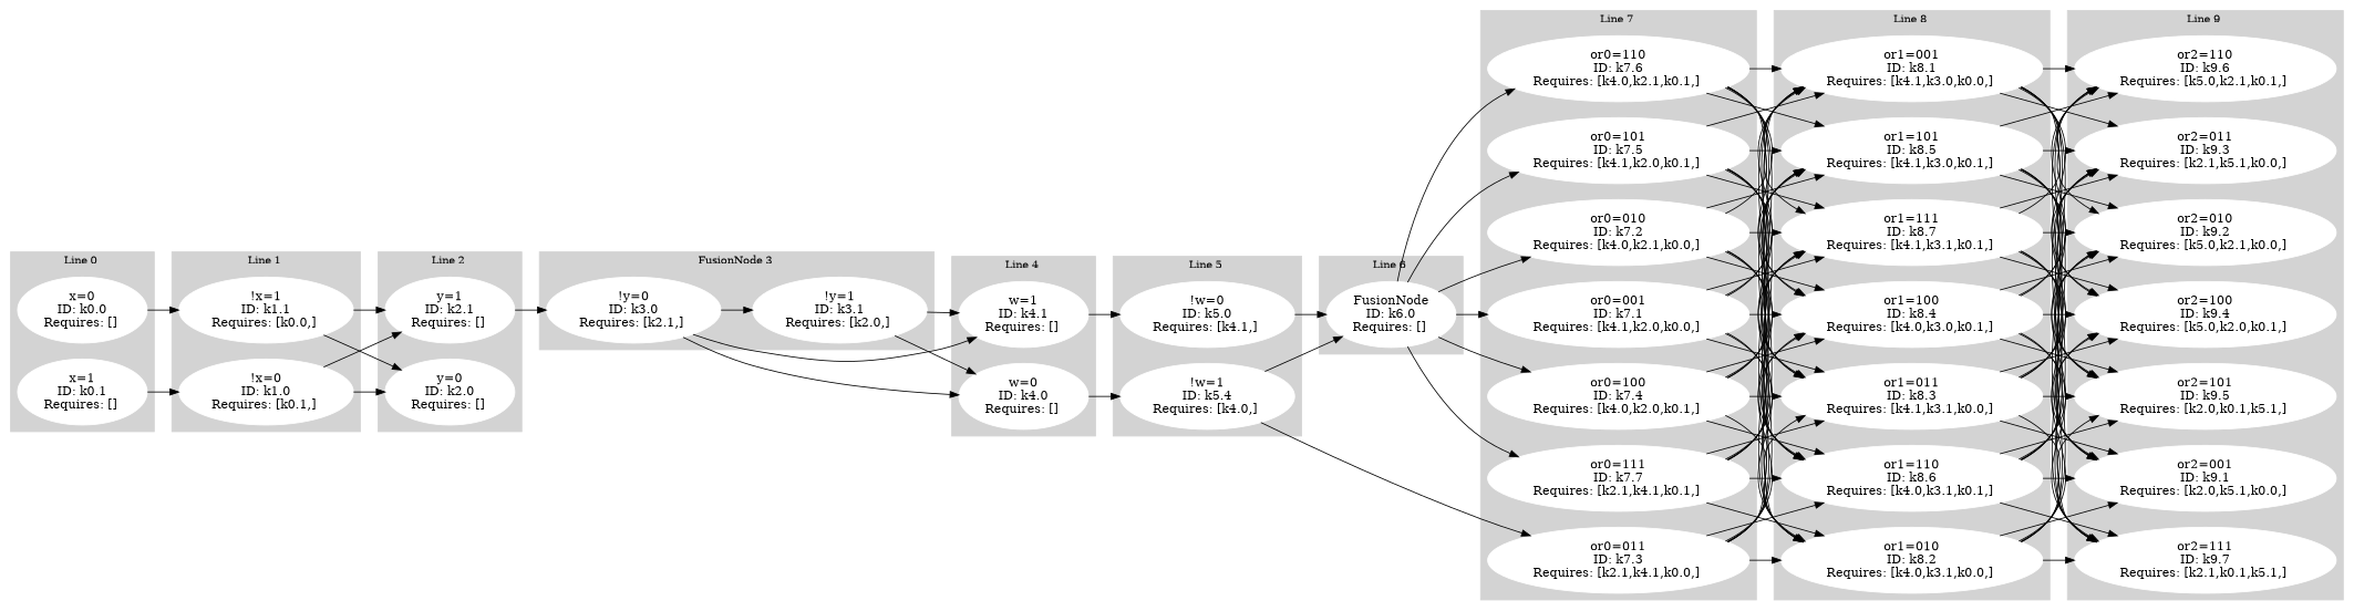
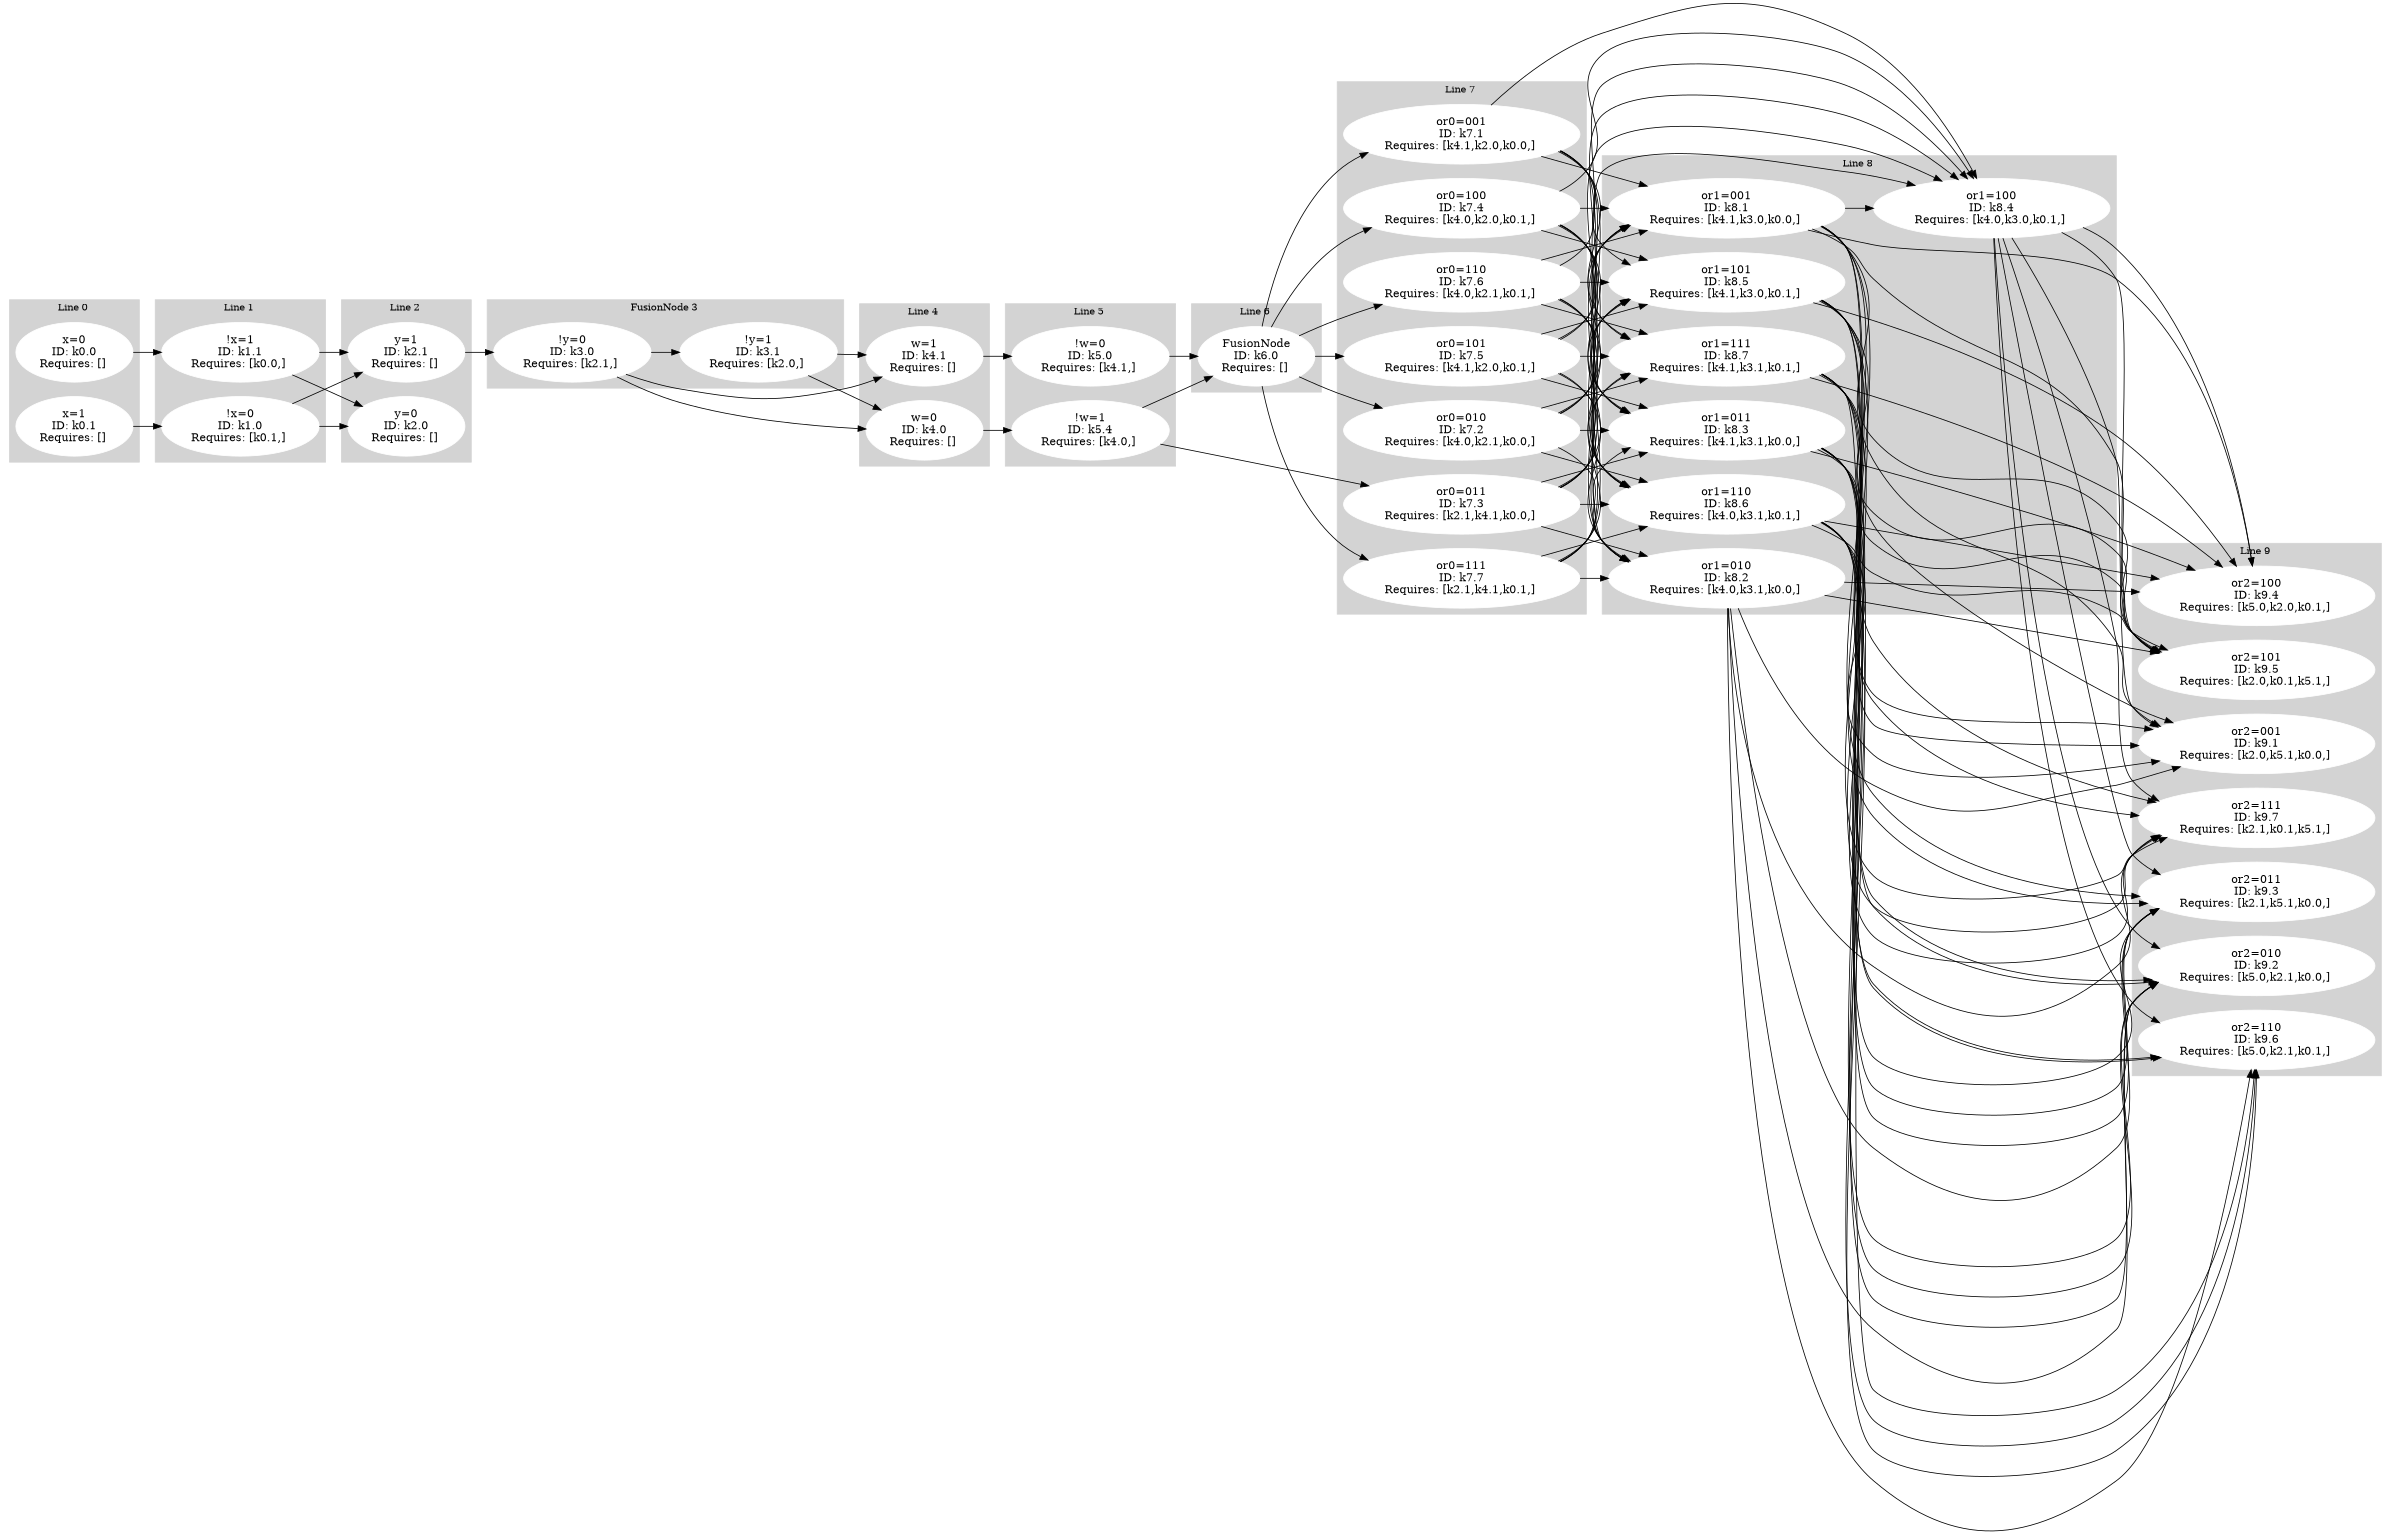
  digraph {
    compound="true "
    rankdir=LR
    node [color=white style=filled]
    n1 [label=<!x=1<BR /> ID: k1.1 <BR />Requires: [k0.0,] <BR />>]
    n2 [label=<!x=0<BR /> ID: k1.0 <BR />Requires: [k0.1,] <BR />>]
    n3 [label=<x=1<BR /> ID: k0.1 <BR />Requires: [] <BR />>]
    n4 [label=<x=0<BR /> ID: k0.0 <BR />Requires: [] <BR />>]
    n5 [label=<y=1<BR /> ID: k2.1 <BR />Requires: [] <BR />>]
    n6 [label=<y=0<BR /> ID: k2.0 <BR />Requires: [] <BR />>]
    n7 [label=<!y=0<BR /> ID: k3.0 <BR />Requires: [k2.1,] <BR />>]
    n8 [label=<!y=1<BR /> ID: k3.1 <BR />Requires: [k2.0,] <BR />>]
    n9 [label=<w=0<BR /> ID: k4.0 <BR />Requires: [] <BR />>]
    n10 [label=<w=1<BR /> ID: k4.1 <BR />Requires: [] <BR />>]
    n11 [label=<!w=0<BR /> ID: k5.0 <BR />Requires: [k4.1,] <BR />>]
    n12 [label=<!w=1<BR /> ID: k5.4 <BR />Requires: [k4.0,] <BR />>]
    n13 [label=<FusionNode<BR /> ID: k6.0 <BR />Requires: [] <BR />>]
    n14 [label=<or0=001<BR /> ID: k7.1 <BR />Requires: [k4.1,k2.0,k0.0,] <BR />>]
    n15 [label=<or0=100<BR /> ID: k7.4 <BR />Requires: [k4.0,k2.0,k0.1,] <BR />>]
    n16 [label=<or0=011<BR /> ID: k7.3 <BR />Requires: [k2.1,k4.1,k0.0,] <BR />>]
    n17 [label=<or0=111<BR /> ID: k7.7 <BR />Requires: [k2.1,k4.1,k0.1,] <BR />>]
    n18 [label=<or0=110<BR /> ID: k7.6 <BR />Requires: [k4.0,k2.1,k0.1,] <BR />>]
    n19 [label=<or0=101<BR /> ID: k7.5 <BR />Requires: [k4.1,k2.0,k0.1,] <BR />>]
    n20 [label=<or0=010<BR /> ID: k7.2 <BR />Requires: [k4.0,k2.1,k0.0,] <BR />>]
    n21 [label=<or1=100<BR /> ID: k8.4 <BR />Requires: [k4.0,k3.0,k0.1,] <BR />>]
    n22 [label=<or1=011<BR /> ID: k8.3 <BR />Requires: [k4.1,k3.1,k0.0,] <BR />>]
    n23 [label=<or1=110<BR /> ID: k8.6 <BR />Requires: [k4.0,k3.1,k0.1,] <BR />>]
    n24 [label=<or1=001<BR /> ID: k8.1 <BR />Requires: [k4.1,k3.0,k0.0,] <BR />>]
    n25 [label=<or1=101<BR /> ID: k8.5 <BR />Requires: [k4.1,k3.0,k0.1,] <BR />>]
    n26 [label=<or1=111<BR /> ID: k8.7 <BR />Requires: [k4.1,k3.1,k0.1,] <BR />>]
    n27 [label=<or1=010<BR /> ID: k8.2 <BR />Requires: [k4.0,k3.1,k0.0,] <BR />>]
    n28 [label=<or2=100<BR /> ID: k9.4 <BR />Requires: [k5.0,k2.0,k0.1,] <BR />>]
    n29 [label=<or2=101<BR /> ID: k9.5 <BR />Requires: [k2.0,k0.1,k5.1,] <BR />>]
    n30 [label=<or2=001<BR /> ID: k9.1 <BR />Requires: [k2.0,k5.1,k0.0,] <BR />>]
    n31 [label=<or2=110<BR /> ID: k9.6 <BR />Requires: [k5.0,k2.1,k0.1,] <BR />>]
    n32 [label=<or2=111<BR /> ID: k9.7 <BR />Requires: [k2.1,k0.1,k5.1,] <BR />>]
    n33 [label=<or2=011<BR /> ID: k9.3 <BR />Requires: [k2.1,k5.1,k0.0,] <BR />>]
    n34 [label=<or2=010<BR /> ID: k9.2 <BR />Requires: [k5.0,k2.1,k0.0,] <BR />>]
    subgraph cluster_1 {
      color=lightgrey
      fontsize=12
      label="Line 1 "
      style=filled
      n1
      n2
    }
    subgraph cluster_2 {
      color=lightgrey
      fontsize=12
      label="Line 0 "
      style=filled
      n3
      n4
    }
    subgraph cluster_3 {
      color=lightgrey
      fontsize=12
      label="Line 2 "
      style=filled
      n5
      n6
    }
    subgraph cluster_4 {
      color=lightgrey
      fontsize=12
      label="FusionNode 3 "
      style=filled
      n7
      n8
    }
    subgraph cluster_5 {
      color=lightgrey
      fontsize=12
      label="Line 4 "
      style=filled
      n9
      n10
    }
    subgraph cluster_6 {
      color=lightgrey
      fontsize=12
      label="Line 5 "
      style=filled
      n11
      n12
    }
    subgraph cluster_7 {
      color=lightgrey
      fontsize=12
      label="Line 6 "
      style=filled
      n13
    }
    subgraph cluster_8 {
      color=lightgrey
      fontsize=12
      label="Line 7 "
      style=filled
      n14
      n15
      n16
      n17
      n18
      n19
      n20
    }
    subgraph cluster_9 {
      color=lightgrey
      fontsize=12
      label="Line 8 "
      style=filled
      n21
      n22
      n23
      n24
      n25
      n26
      n27
    }
    subgraph cluster_10 {
      color=lightgrey
      fontsize=12
      label="Line 9 "
      style=filled
      n28
      n29
      n30
      n31
      n32
      n33
      n34
    }
    n1 -> n5
    n1 -> n6
    n2 -> n5
    n2 -> n6
    n3 -> n2
    n4 -> n1
    n5 -> n7
    n7 -> n8
    n7 -> n9
    n7 -> n10
    n8 -> n9
    n8 -> n10
    n9 -> n12
    n10 -> n11
    n11 -> n13
    n12 -> n13
    n12 -> n16
    n13 -> n14
    n13 -> n15
    n13 -> n17
    n13 -> n18
    n13 -> n19
    n13 -> n20
    n14 -> n21
    n14 -> n22
    n14 -> n23
    n14 -> n24
    n14 -> n25
    n14 -> n26
    n14 -> n27
    n15 -> n21
    n15 -> n22
    n15 -> n23
    n15 -> n24
    n15 -> n25
    n15 -> n26
    n15 -> n27
    n16 -> n21
    n16 -> n22
    n16 -> n23
    n16 -> n24
    n16 -> n25
    n16 -> n26
    n16 -> n27
-   n17 -> n21
+   n24 -> n21
    n17 -> n22
    n17 -> n23
    n17 -> n24
    n17 -> n25
    n17 -> n26
    n17 -> n27
    n18 -> n21
    n18 -> n22
    n18 -> n23
    n18 -> n24
    n18 -> n25
    n18 -> n26
    n18 -> n27
    n19 -> n21
    n19 -> n22
    n19 -> n23
    n19 -> n24
    n19 -> n25
    n19 -> n26
    n19 -> n27
    n20 -> n21
    n20 -> n22
    n20 -> n23
    n20 -> n24
    n20 -> n25
    n20 -> n26
    n20 -> n27
    n21 -> n28
    n21 -> n29
    n21 -> n30
    n21 -> n31
    n21 -> n32
    n21 -> n33
    n21 -> n34
    n22 -> n28
    n22 -> n29
    n22 -> n30
    n22 -> n31
    n22 -> n32
    n22 -> n33
    n22 -> n34
    n23 -> n28
    n23 -> n29
    n23 -> n30
    n23 -> n31
    n23 -> n32
    n23 -> n33
    n23 -> n34
    n24 -> n28
    n24 -> n29
    n24 -> n30
    n24 -> n31
    n24 -> n32
    n24 -> n33
    n24 -> n34
    n25 -> n28
    n25 -> n29
    n25 -> n30
    n25 -> n31
    n25 -> n32
    n25 -> n33
    n25 -> n34
    n26 -> n28
    n26 -> n29
    n26 -> n30
    n26 -> n31
    n26 -> n32
    n26 -> n33
    n26 -> n34
    n27 -> n28
    n27 -> n29
    n27 -> n30
+   n27 -> n31
    n27 -> n32
    n27 -> n33
    n27 -> n34
  }
